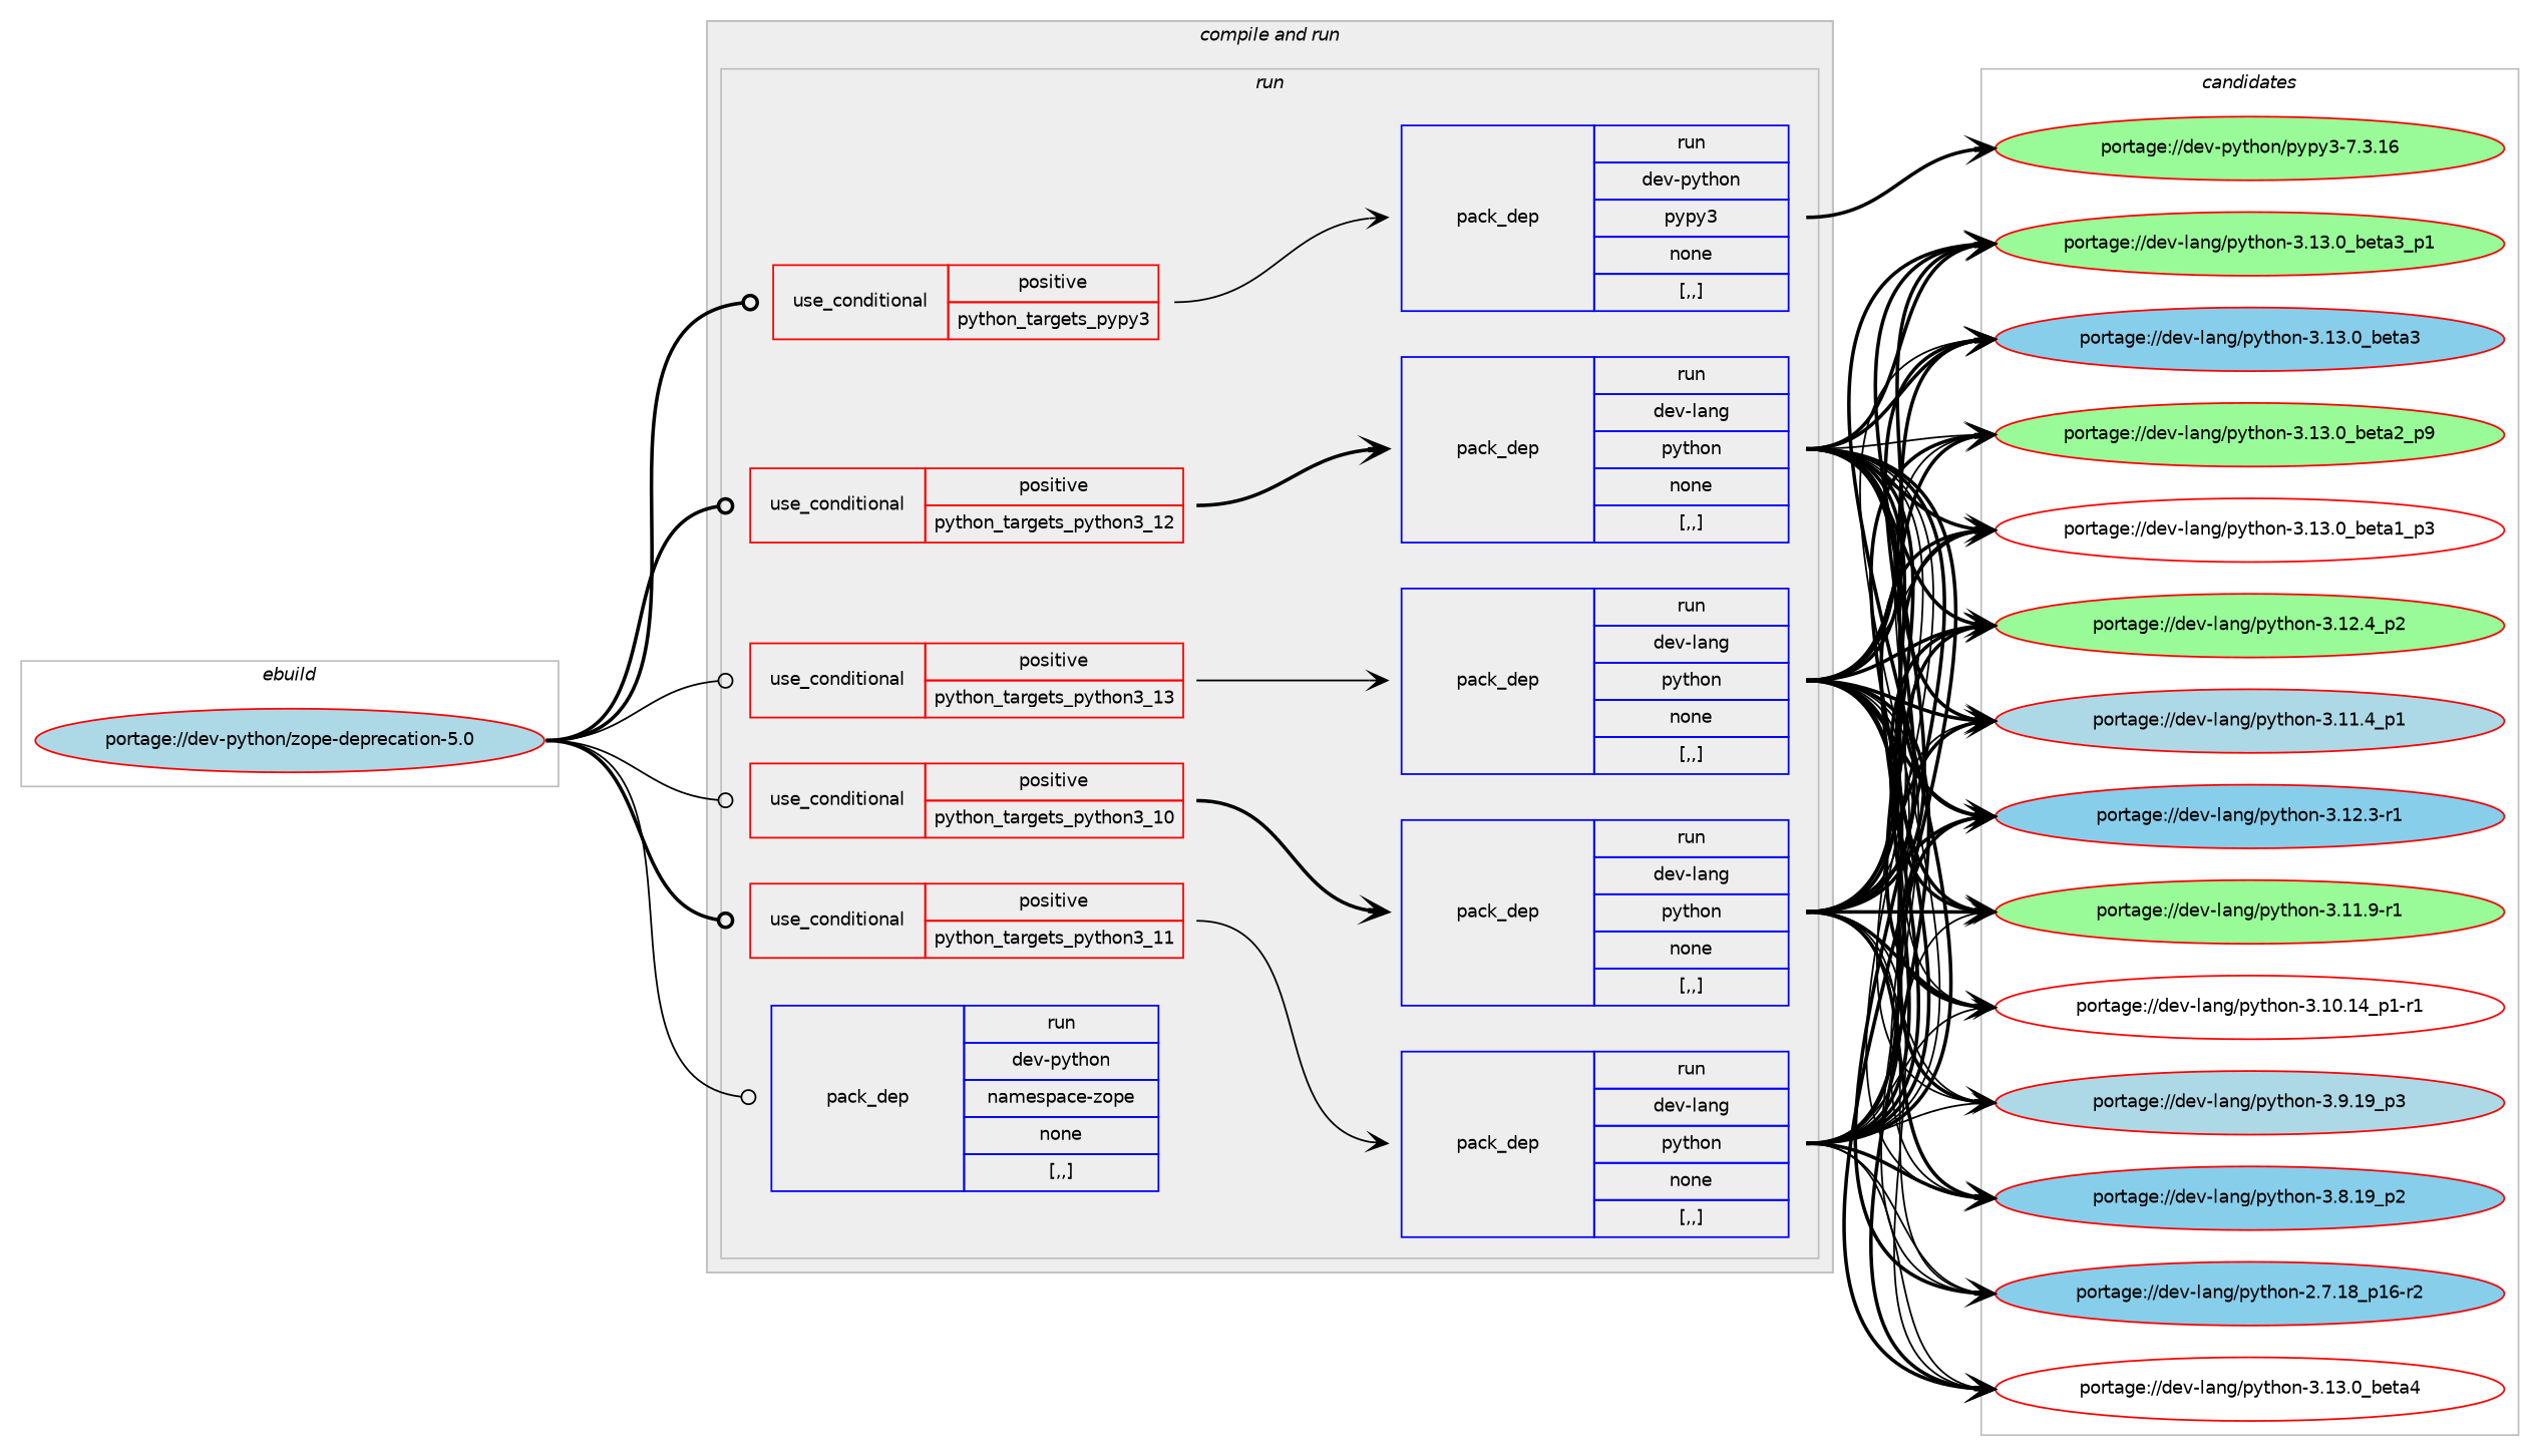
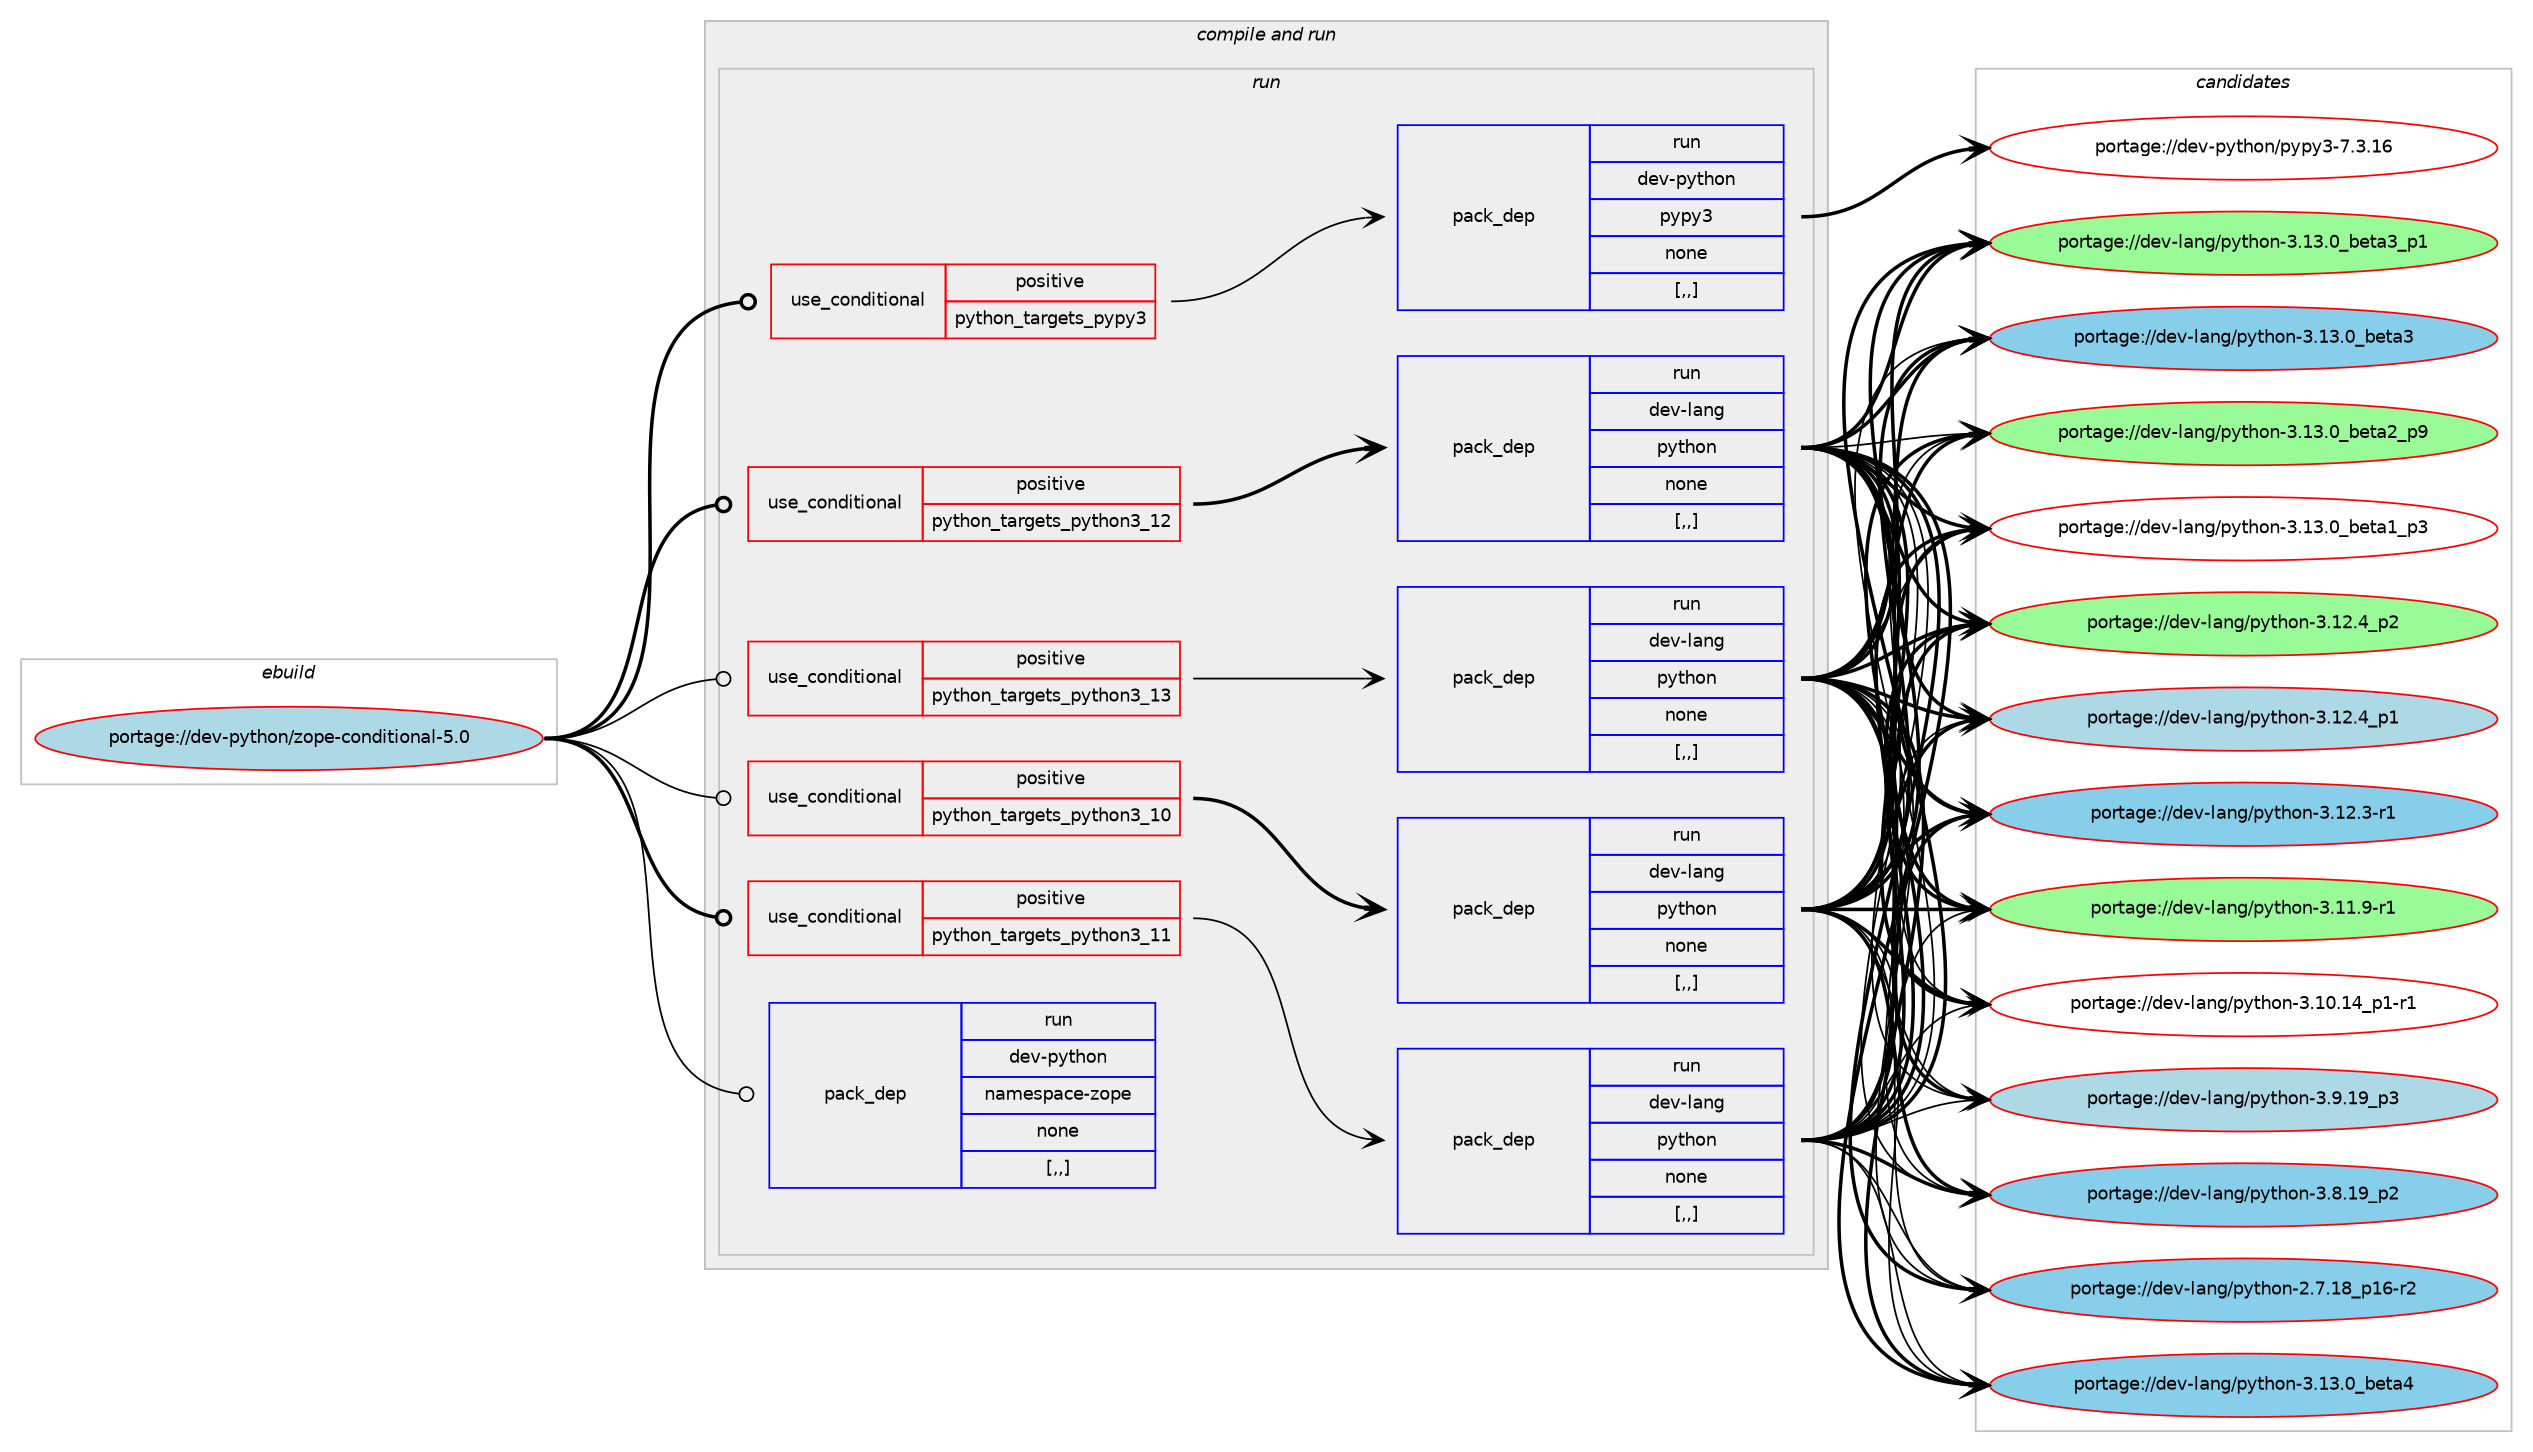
  digraph {
    compound=true
    concentrate=true
    fontname=Helvetica
    fontsize=10
    newrank=true
    rankdir=LR
    ranksep=1.5
    node [color=red fontname=Helvetica fontsize=10 style=filled]
    edge [arrowhead=vee headport=w style=bold tailport=e weight=100]
-   n1 [fillcolor=lightblue label="portage://dev-python/zope-deprecation-5.0" width=4]
+   n1 [fillcolor=lightblue label="portage://dev-python/zope-conditional-5.0" width=4]
    n2 [color=blue label=<<TABLE BORDER="0" CELLBORDER="1" CELLSPACING="0" CELLPADDING="4" WIDTH="220"><TR><TD ROWSPAN="6" CELLPADDING="30">pack_dep</TD></TR><TR><TD WIDTH="110">run</TD></TR><TR><TD>dev-python</TD></TR><TR><TD>pypy3</TD></TR><TR><TD>none</TD></TR><TR><TD>[,,]</TD></TR></TABLE>> shape=none style=""]
    n3 [label=<<TABLE BORDER="0" CELLBORDER="1" CELLSPACING="0" CELLPADDING="4"><TR><TD ROWSPAN="3" CELLPADDING="10">use_conditional</TD></TR><TR><TD>positive</TD></TR><TR><TD>python_targets_pypy3</TD></TR></TABLE>> shape=none style=""]
    n4 [color=blue label=<<TABLE BORDER="0" CELLBORDER="1" CELLSPACING="0" CELLPADDING="4" WIDTH="220"><TR><TD ROWSPAN="6" CELLPADDING="30">pack_dep</TD></TR><TR><TD WIDTH="110">run</TD></TR><TR><TD>dev-lang</TD></TR><TR><TD>python</TD></TR><TR><TD>none</TD></TR><TR><TD>[,,]</TD></TR></TABLE>> shape=none style=""]
    n5 [label=<<TABLE BORDER="0" CELLBORDER="1" CELLSPACING="0" CELLPADDING="4"><TR><TD ROWSPAN="3" CELLPADDING="10">use_conditional</TD></TR><TR><TD>positive</TD></TR><TR><TD>python_targets_python3_10</TD></TR></TABLE>> shape=none style=""]
    n6 [color=blue label=<<TABLE BORDER="0" CELLBORDER="1" CELLSPACING="0" CELLPADDING="4" WIDTH="220"><TR><TD ROWSPAN="6" CELLPADDING="30">pack_dep</TD></TR><TR><TD WIDTH="110">run</TD></TR><TR><TD>dev-lang</TD></TR><TR><TD>python</TD></TR><TR><TD>none</TD></TR><TR><TD>[,,]</TD></TR></TABLE>> shape=none style=""]
    n7 [label=<<TABLE BORDER="0" CELLBORDER="1" CELLSPACING="0" CELLPADDING="4"><TR><TD ROWSPAN="3" CELLPADDING="10">use_conditional</TD></TR><TR><TD>positive</TD></TR><TR><TD>python_targets_python3_11</TD></TR></TABLE>> shape=none style=""]
    n8 [color=blue label=<<TABLE BORDER="0" CELLBORDER="1" CELLSPACING="0" CELLPADDING="4" WIDTH="220"><TR><TD ROWSPAN="6" CELLPADDING="30">pack_dep</TD></TR><TR><TD WIDTH="110">run</TD></TR><TR><TD>dev-lang</TD></TR><TR><TD>python</TD></TR><TR><TD>none</TD></TR><TR><TD>[,,]</TD></TR></TABLE>> shape=none style=""]
    n9 [label=<<TABLE BORDER="0" CELLBORDER="1" CELLSPACING="0" CELLPADDING="4"><TR><TD ROWSPAN="3" CELLPADDING="10">use_conditional</TD></TR><TR><TD>positive</TD></TR><TR><TD>python_targets_python3_12</TD></TR></TABLE>> shape=none style=""]
    n10 [color=blue label=<<TABLE BORDER="0" CELLBORDER="1" CELLSPACING="0" CELLPADDING="4" WIDTH="220"><TR><TD ROWSPAN="6" CELLPADDING="30">pack_dep</TD></TR><TR><TD WIDTH="110">run</TD></TR><TR><TD>dev-lang</TD></TR><TR><TD>python</TD></TR><TR><TD>none</TD></TR><TR><TD>[,,]</TD></TR></TABLE>> shape=none style=""]
    n11 [label=<<TABLE BORDER="0" CELLBORDER="1" CELLSPACING="0" CELLPADDING="4"><TR><TD ROWSPAN="3" CELLPADDING="10">use_conditional</TD></TR><TR><TD>positive</TD></TR><TR><TD>python_targets_python3_13</TD></TR></TABLE>> shape=none style=""]
    n12 [color=blue label=<<TABLE BORDER="0" CELLBORDER="1" CELLSPACING="0" CELLPADDING="4" WIDTH="220"><TR><TD ROWSPAN="6" CELLPADDING="30">pack_dep</TD></TR><TR><TD WIDTH="110">run</TD></TR><TR><TD>dev-python</TD></TR><TR><TD>namespace-zope</TD></TR><TR><TD>none</TD></TR><TR><TD>[,,]</TD></TR></TABLE>> shape=none style=""]
-   n13 [fillcolor=palegreen label="portage://dev-python/pypy3-7.3.16" width=4]
-   n14 [fillcolor=white label="portage://dev-lang/python-3.13.0_beta4" width=4]
+   n13 [fillcolor=white label="portage://dev-python/pypy3-7.3.16" width=4]
+   n14 [fillcolor=skyblue label="portage://dev-lang/python-3.13.0_beta4" width=4]
    n15 [fillcolor=palegreen label="portage://dev-lang/python-3.13.0_beta3_p1" width=4]
    n16 [fillcolor=skyblue label="portage://dev-lang/python-3.13.0_beta3" width=4]
    n17 [fillcolor=palegreen label="portage://dev-lang/python-3.13.0_beta2_p9" width=4]
    n18 [fillcolor=white label="portage://dev-lang/python-3.13.0_beta1_p3" width=4]
    n19 [fillcolor=palegreen label="portage://dev-lang/python-3.12.4_p2" width=4]
-   n20 [fillcolor=lightblue label="portage://dev-lang/python-3.11.4_p1" width=4]
+   n20 [fillcolor=lightblue label="portage://dev-lang/python-3.12.4_p1" width=4]
    n21 [fillcolor=skyblue label="portage://dev-lang/python-3.12.3-r1" width=4]
    n22 [fillcolor=palegreen label="portage://dev-lang/python-3.11.9-r1" width=4]
    n23 [fillcolor=white label="portage://dev-lang/python-3.10.14_p1-r1" width=4]
    n24 [fillcolor=lightblue label="portage://dev-lang/python-3.9.19_p3" width=4]
    n25 [fillcolor=skyblue label="portage://dev-lang/python-3.8.19_p2" width=4]
    n26 [fillcolor=skyblue label="portage://dev-lang/python-2.7.18_p16-r2" width=4]
    subgraph cluster_1 {
      color=gray
      label=<<i>ebuild</i>>
      n1
    }
    subgraph cluster_2 {
      color=gray
      label=<<i>dependencies</i>>
      subgraph cluster_3 {
        color=gray
        fillcolor="#eeeeee"
        label=<<i>compile</i>>
        style=filled
      }
      subgraph cluster_4 {
        color=gray
        fillcolor="#eeeeee"
        label=<<i>compile and run</i>>
        style=filled
      }
      subgraph cluster_5 {
        color=gray
        fillcolor="#eeeeee"
        label=<<i>run</i>>
        style=filled
        subgraph sub_6 {
          color=gray
          fillcolor="#eeeeee"
          label=<<i>run</i>>
          style=filled
          n5
          subgraph sub_7 {
            color=gray
            fillcolor="#eeeeee"
            label=<<i>run</i>>
            style=filled
            n4
          }
        }
        subgraph sub_8 {
          color=gray
          fillcolor="#eeeeee"
          label=<<i>run</i>>
          style=filled
          n3
          subgraph sub_9 {
            color=gray
            fillcolor="#eeeeee"
            label=<<i>run</i>>
            style=filled
            n2
          }
        }
        subgraph sub_10 {
          color=gray
          fillcolor="#eeeeee"
          label=<<i>run</i>>
          style=filled
          n7
          subgraph sub_11 {
            color=gray
            fillcolor="#eeeeee"
            label=<<i>run</i>>
            style=filled
            n6
          }
        }
        subgraph sub_12 {
          color=gray
          fillcolor="#eeeeee"
          label=<<i>run</i>>
          style=filled
          n9
          subgraph sub_13 {
            color=gray
            fillcolor="#eeeeee"
            label=<<i>run</i>>
            style=filled
            n8
          }
        }
        subgraph sub_14 {
          color=gray
          fillcolor="#eeeeee"
          label=<<i>run</i>>
          style=filled
          n11
          subgraph sub_15 {
            color=gray
            fillcolor="#eeeeee"
            label=<<i>run</i>>
            style=filled
            n10
          }
        }
        subgraph sub_16 {
          color=gray
          fillcolor="#eeeeee"
          label=<<i>run</i>>
          style=filled
          n12
        }
      }
    }
    subgraph cluster_17 {
      color=gray
      label=<<i>candidates</i>>
      rank=same
      subgraph sub_18 {
        color=black
        label=<<i>candidates</i>>
        nodesep=1
        rank=same
        n13
      }
      subgraph sub_19 {
        color=black
        label=<<i>candidates</i>>
        nodesep=1
        rank=same
        n14
        n15
        n16
        n17
        n18
        n19
        n20
        n21
        n22
        n23
        n24
        n25
        n26
      }
      subgraph sub_20 {
        color=black
        label=<<i>candidates</i>>
        nodesep=1
        rank=same
        n14
        n15
        n16
        n17
        n18
        n19
        n20
        n21
        n22
        n23
        n24
        n25
        n26
      }
      subgraph sub_21 {
        color=black
        label=<<i>candidates</i>>
        nodesep=1
        rank=same
        n14
        n15
        n16
        n17
        n18
        n19
        n20
        n21
        n22
        n23
        n24
        n25
        n26
      }
      subgraph sub_22 {
        color=black
        label=<<i>candidates</i>>
        nodesep=1
        rank=same
        n14
        n15
        n16
        n17
        n18
        n19
        n20
        n21
        n22
        n23
        n24
        n25
        n26
      }
      subgraph sub_23 {
        color=black
        label=<<i>candidates</i>>
        nodesep=1
        rank=same
      }
    }
    n1 -> n3 [arrowhead=odot weight=20]
    n1 -> n5 [arrowhead=odot style=solid weight=20]
    n1 -> n7 [arrowhead=odot weight=20]
    n1 -> n9 [arrowhead=odot weight=20]
    n1 -> n11 [arrowhead=odot style=solid weight=20]
    n1 -> n12 [arrowhead=odot style=solid weight=20]
    n2 -> n13
    n3 -> n2 [style=solid weight=20]
    n4 -> n14 [style=solid]
    n4 -> n15
    n4 -> n16
    n4 -> n17 [style=solid]
    n4 -> n18
    n4 -> n19
    n4 -> n20
    n4 -> n21
    n4 -> n22
    n4 -> n23
    n4 -> n24 [style=solid]
    n4 -> n25
    n4 -> n26 [style=solid]
    n5 -> n4 [weight=20]
    n6 -> n14 [style=solid]
    n6 -> n15
    n6 -> n16 [style=solid]
    n6 -> n17
    n6 -> n18
    n6 -> n19
    n6 -> n20 [style=solid]
    n6 -> n21
    n6 -> n22 [style=solid]
    n6 -> n23 [style=solid]
    n6 -> n24 [style=solid]
    n6 -> n25
    n6 -> n26 [style=solid]
    n7 -> n6 [style=solid weight=20]
    n8 -> n14
    n8 -> n15
    n8 -> n16
    n8 -> n17 [style=solid]
    n8 -> n18
    n8 -> n19
    n8 -> n20
    n8 -> n21
    n8 -> n22
    n8 -> n23
    n8 -> n24 [style=solid]
    n8 -> n25 [style=solid]
    n8 -> n26
    n9 -> n8 [weight=20]
    n10 -> n14
    n10 -> n15
    n10 -> n16
    n10 -> n17
    n10 -> n18 [style=solid]
    n10 -> n19
    n10 -> n20
    n10 -> n21
    n10 -> n22
    n10 -> n23 [style=solid]
    n10 -> n24
    n10 -> n25 [style=solid]
    n10 -> n26 [style=solid]
    n11 -> n10 [style=solid weight=20]
  }
